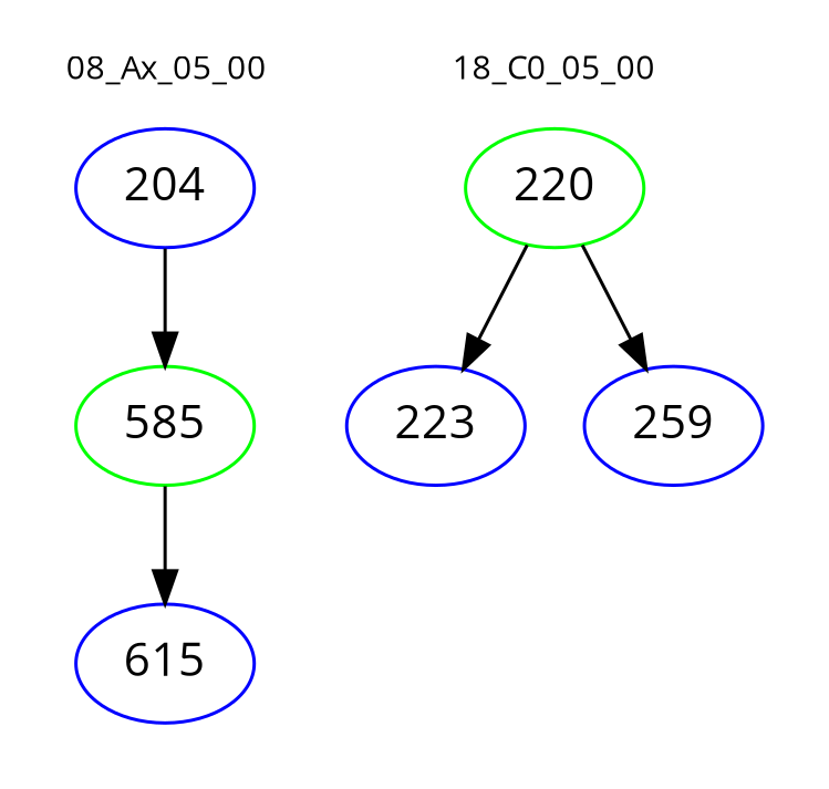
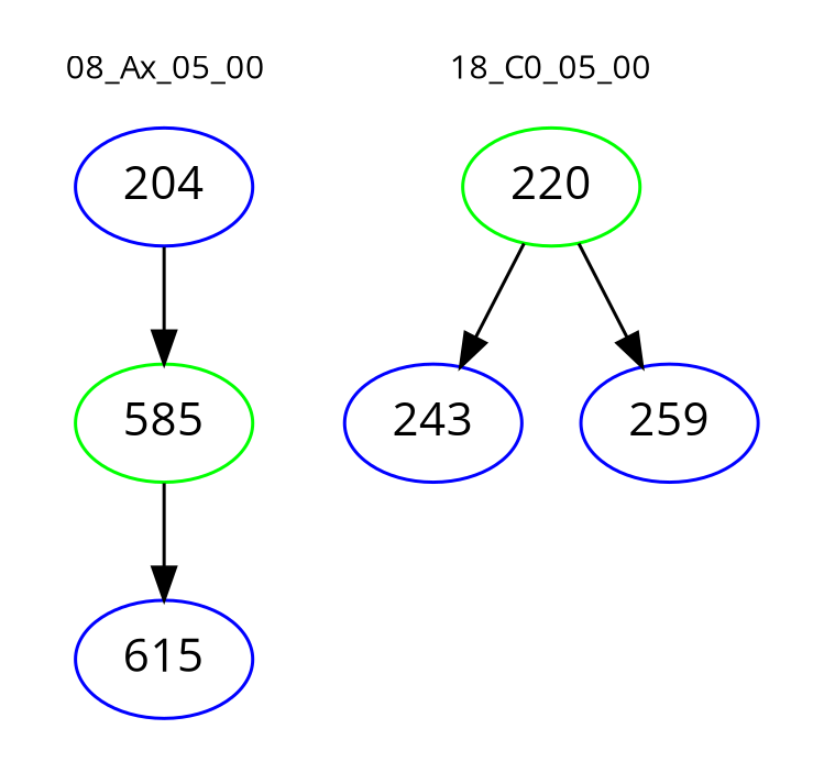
  digraph {
    fontname="Open Sans"
    node [color=blue fontname="Open Sans"]
    edge [color=black fontname="Open Sans"]
    n1 [label=204]
    n2 [color=green label=585]
    n3 [label=615]
-   n4 [label=223]
+   n4 [label=243]
    n5 [color=green label=220]
    n6 [label=259]
    subgraph cluster_1 {
      color=white
      fontsize=10
      label="08_Ax_05_00"
      n1
      n2
      n3
    }
    subgraph cluster_2 {
      color=white
      fontsize=10
      label="18_C0_05_00"
      n4
      n5
      n6
    }
    n1 -> n2
    n2 -> n3
    n5 -> n4
    n5 -> n6
  }
